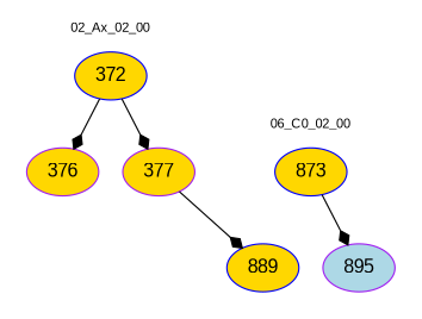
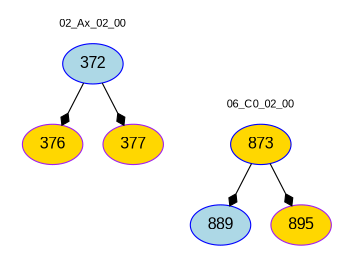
  digraph {
    fontname="Liberation Sans"
    node [color=blue fillcolor=gold fontname="Liberation Sans" style=filled]
    edge [arrowhead=diamond color=black fontname="Liberation Sans"]
-   n1 [label=372]
+   n1 [fillcolor=lightblue label=372]
    n2 [color=purple label=376]
    n3 [color=purple label=377]
    n4 [label=873]
-   n5 [color=purple fillcolor=lightblue label=895]
-   n6 [label=889]
+   n5 [color=purple label=895]
+   n6 [fillcolor=lightblue label=889]
    subgraph cluster_1 {
      color=white
      fontsize=10
      label="02_Ax_02_00"
      n1
      n2
      n3
    }
    subgraph cluster_2 {
      color=white
      fontsize=10
      label="06_C0_02_00"
      n4
      n5
      n6
    }
    n1 -> n2
    n1 -> n3
    n4 -> n5
-   n3 -> n6
+   n4 -> n6
  }
